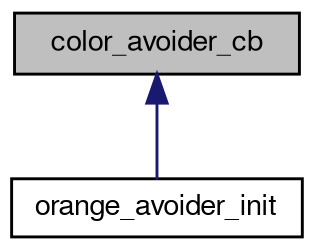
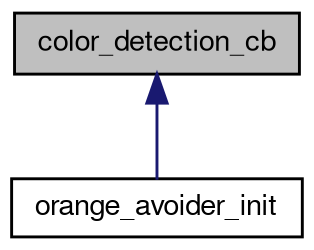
  digraph {
    rankdir=TB
    node [color=black fontname=FreeSans fontsize=10 shape=record style=filled]
-   n1 [fillcolor=grey75 fontcolor=black height=0.2 label=color_avoider_cb width=0.4]
+   n1 [fillcolor=grey75 fontcolor=black height=0.2 label=color_detection_cb width=0.4]
    n2 [fillcolor=white height=0.2 label=orange_avoider_init width=0.4]
    n1 -> n2 [color=midnightblue dir=back fontname=FreeSans fontsize=10 labelfontname=FreeSans labelfontsize=10 style=solid]
  }
